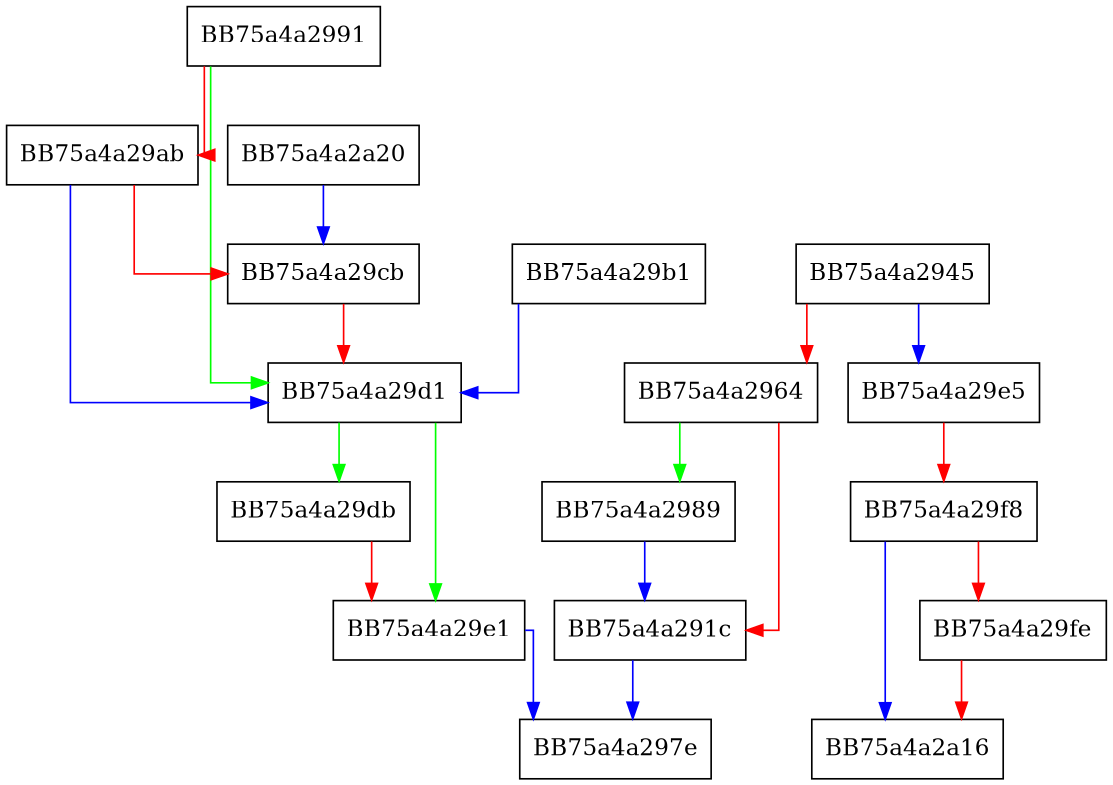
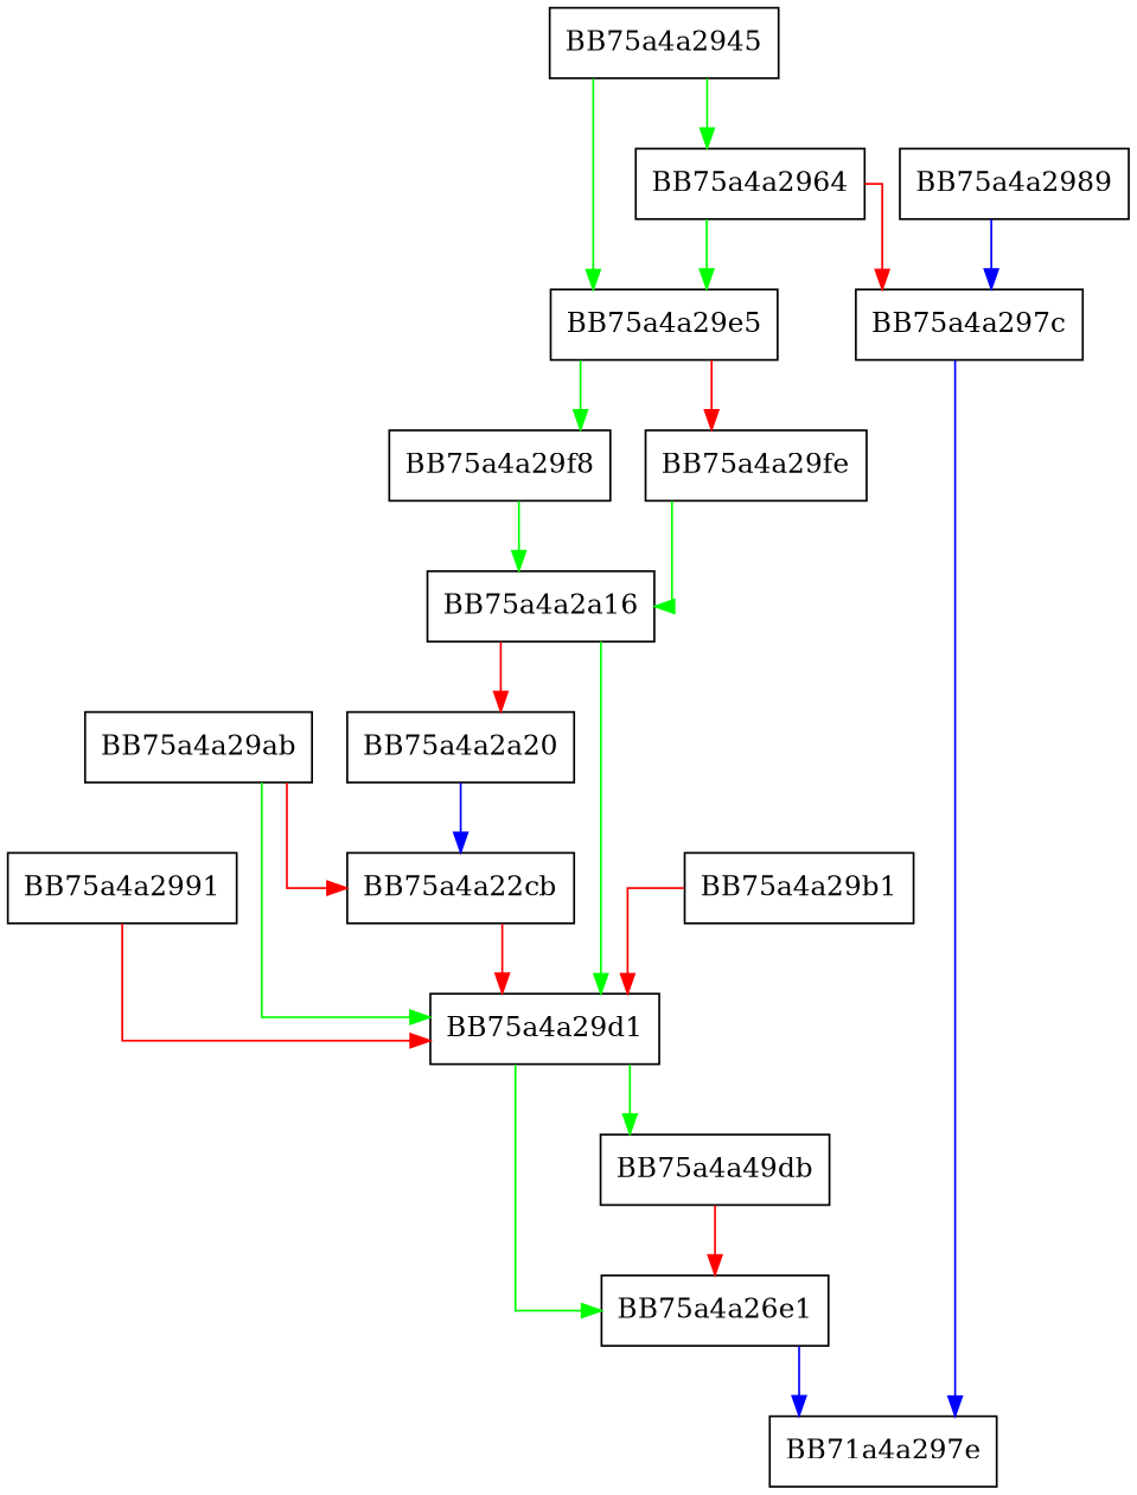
  digraph {
    splines=ortho
    node [shape=box]
    edge [color=red]
    BB75a4a2991
    BB75a4a29d1
    BB75a4a29ab
    BB75a4a2945
    BB75a4a29e5
    BB75a4a2964
-   BB75a4a29e1
-   BB75a4a29db
-   BB75a4a29cb
+   BB75a4a29e1 [label=BB75a4a26e1]
+   BB75a4a29db [label=BB75a4a49db]
+   BB75a4a29cb [label=BB75a4a22cb]
    BB75a4a29f8
    BB75a4a2989
-   BB75a4a297c [label=BB75a4a291c]
+   BB75a4a297c
    BB75a4a2a16
    BB75a4a2a20
    BB75a4a29fe
-   BB75a4a297e
+   BB75a4a297e [label=BB71a4a297e]
    BB75a4a29b1
-   BB75a4a2991 -> BB75a4a29d1 [color=green]
-   BB75a4a2991 -> BB75a4a29ab
+   BB75a4a2991 -> BB75a4a29d1
    BB75a4a29d1 -> BB75a4a29e1 [color=green]
    BB75a4a29d1 -> BB75a4a29db [color=green]
-   BB75a4a29ab -> BB75a4a29d1 [color=blue]
+   BB75a4a29ab -> BB75a4a29d1 [color=green]
    BB75a4a29ab -> BB75a4a29cb
-   BB75a4a2945 -> BB75a4a29e5 [color=blue]
-   BB75a4a2945 -> BB75a4a2964
-   BB75a4a29e5 -> BB75a4a29f8
-   BB75a4a2964 -> BB75a4a2989 [color=green]
+   BB75a4a2945 -> BB75a4a29e5 [color=green]
+   BB75a4a2945 -> BB75a4a2964 [color=green]
+   BB75a4a29e5 -> BB75a4a29f8 [color=green]
+   BB75a4a2964 -> BB75a4a29e5 [color=green]
    BB75a4a2964 -> BB75a4a297c
    BB75a4a29e1 -> BB75a4a297e [color=blue]
    BB75a4a29db -> BB75a4a29e1
    BB75a4a29cb -> BB75a4a29d1
-   BB75a4a29f8 -> BB75a4a2a16 [color=blue]
-   BB75a4a29f8 -> BB75a4a29fe
+   BB75a4a29f8 -> BB75a4a2a16 [color=green]
+   BB75a4a29e5 -> BB75a4a29fe
    BB75a4a2989 -> BB75a4a297c [color=blue]
    BB75a4a297c -> BB75a4a297e [color=blue]
+   BB75a4a2a16 -> BB75a4a29d1 [color=green]
+   BB75a4a2a16 -> BB75a4a2a20
    BB75a4a2a20 -> BB75a4a29cb [color=blue]
-   BB75a4a29fe -> BB75a4a2a16
-   BB75a4a29b1 -> BB75a4a29d1 [color=blue]
+   BB75a4a29fe -> BB75a4a2a16 [color=green]
+   BB75a4a29b1 -> BB75a4a29d1
  }
